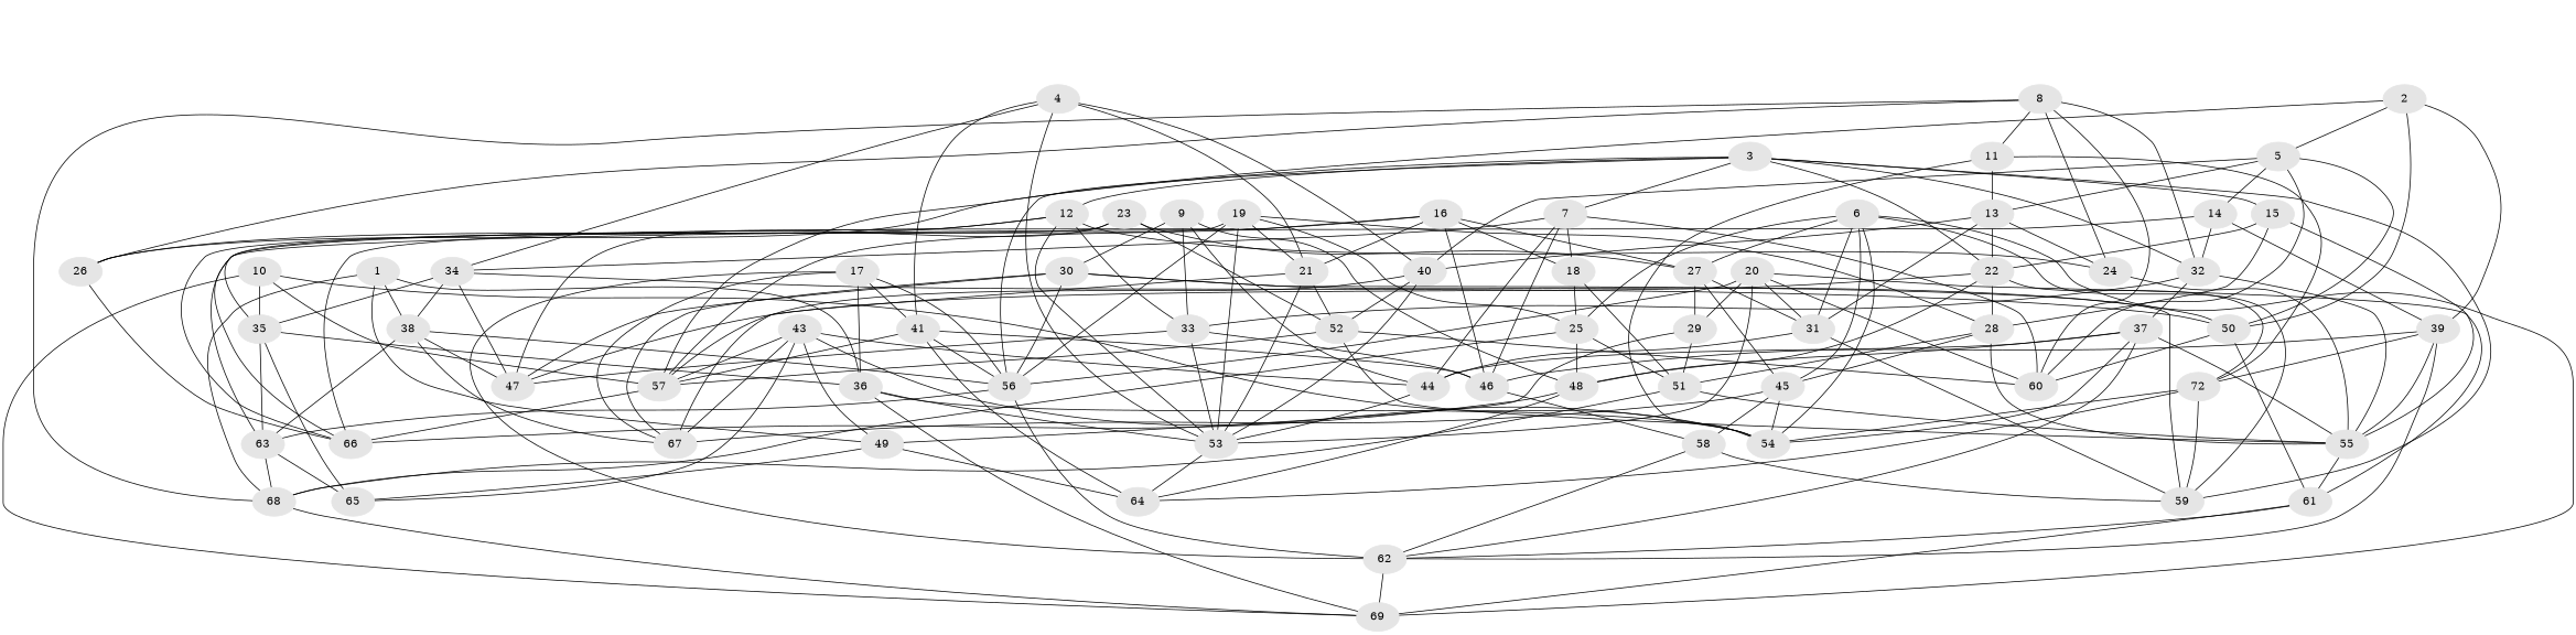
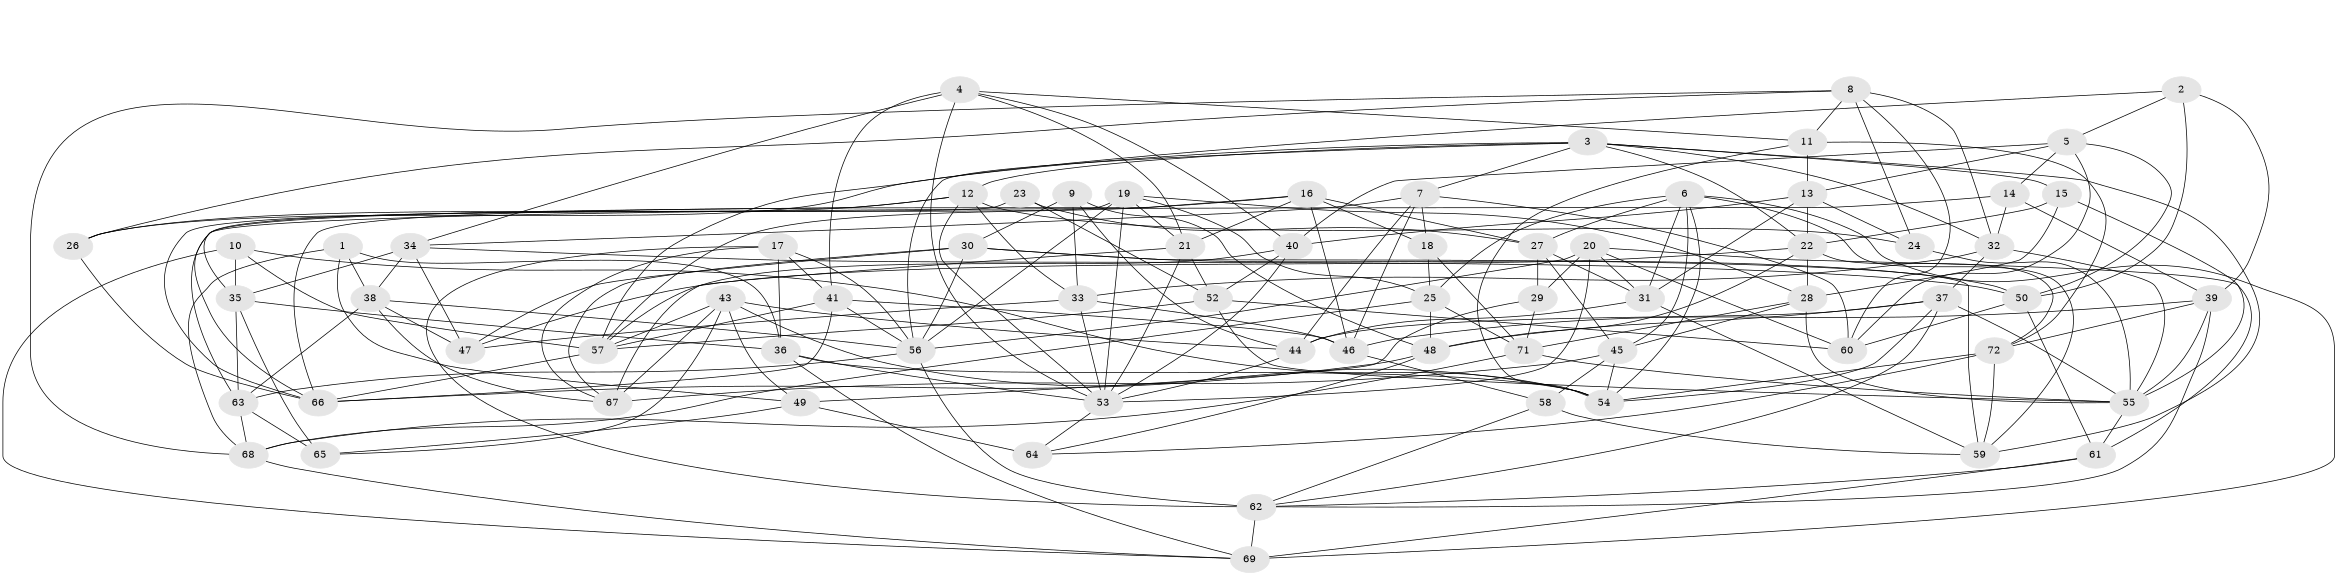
  graph {
    node [color=gray90 style=filled]
    edge [weight=1.0]
    1
    36
    38
    49
    68
    53
    54
    69
    56
    63
    67
    47
    65
    64
    2
    5
    39
    50
    57
    40
    13
    14
    60
    46
    n25 [label=72]
    55
    62
    61
    66
    3
    7
    12
    15
    26
    32
    59
    22
    34
    18
    44
    11
    24
    33
    35
    28
    37
    4
    21
    41
    52
    31
    6
    25
    27
    45
    48
-   51
+   51 [label=71]
    29
    58
    8
    9
    30
    10
    16
    17
    19
    20
    23
    43
    1 -- 36
    1 -- 38
    1 -- 49
    1 -- 68
    36 -- 53
    36 -- 54
    36 -- 69
    38 -- 56
    38 -- 63
    38 -- 67
    38 -- 47
    49 -- 65
    49 -- 64 [weight=2.0]
    68 -- 69
    53 -- 64
    56 -- 63
    56 -- 62 [weight=2.0]
    63 -- 68
    63 -- 65
    2 -- 5
    2 -- 39
    2 -- 50
    2 -- 57
    5 -- 50
    5 -- 40
    5 -- 13
    5 -- 14
    5 -- 60
    39 -- 46
    39 -- n25
    39 -- 55
    39 -- 62
    50 -- 60
    50 -- 61
    57 -- 66
    40 -- 53
    40 -- 57
    40 -- 52
    13 -- 40
    13 -- 22
    13 -- 24
    13 -- 31
    14 -- 63
    14 -- 39
    14 -- 32
    46 -- 58
    n25 -- 54
    n25 -- 64
    n25 -- 59
    55 -- 61 [weight=2.0]
    62 -- 69
    61 -- 69
    61 -- 62
    3 -- 56
    3 -- 7
    3 -- 12
    3 -- 15
    3 -- 26
    3 -- 32
    3 -- 59
    3 -- 22
    7 -- 60
    7 -- 46
    7 -- 34
    7 -- 18
    7 -- 44
    12 -- 53
    12 -- 26
    12 -- 24
    12 -- 33
    12 -- 35
    15 -- 55
    15 -- 22
    15 -- 28
    26 -- 66
    32 -- 55
    32 -- 33
    32 -- 37
    22 -- 47
    22 -- n25
    22 -- 28
    22 -- 48
    34 -- 38
    34 -- 47
    34 -- 50
    34 -- 35
    18 -- 25
    18 -- 51
    44 -- 53
    11 -- 54
    11 -- 13
    11 -- n25
    24 -- 55
    33 -- 53
    33 -- 47
    33 -- 46
    35 -- 36
    35 -- 63
    35 -- 65
    28 -- 55
    28 -- 45
    28 -- 51
    37 -- 54
    37 -- 55
    37 -- 62
    37 -- 44
    37 -- 48
    4 -- 53
    4 -- 40
    4 -- 34
+   4 -- 11
    4 -- 21
    4 -- 41
    21 -- 53
    21 -- 67
    21 -- 52
    41 -- 56
-   41 -- 64
+   41 -- 66
    41 -- 57
    41 -- 46
    52 -- 57
    52 -- 60
    52 -- 55
    31 -- 59
    31 -- 44
    6 -- 54
    6 -- 69
    6 -- 59
    6 -- 31
    6 -- 25
    6 -- 27
    6 -- 45
    25 -- 68
    25 -- 48
    25 -- 51
    27 -- 31
    27 -- 45
    27 -- 29
    45 -- 54
    45 -- 67
    45 -- 58
    48 -- 64
    48 -- 66
    51 -- 68
    51 -- 55
    29 -- 49
    29 -- 51
    58 -- 62
    58 -- 59
    8 -- 68
    8 -- 60
    8 -- 26
    8 -- 32
    8 -- 11
    8 -- 24
    9 -- 44
    9 -- 33
    9 -- 48
    9 -- 30
    30 -- 56
    30 -- 67
    30 -- 47
    30 -- 50
    30 -- 59
    10 -- 54
    10 -- 69
    10 -- 57
    10 -- 35
    16 -- 57
    16 -- 46
    16 -- 66
    16 -- 18
    16 -- 21
    16 -- 27
    17 -- 36
    17 -- 56
    17 -- 67
    17 -- 62
    17 -- 41
    19 -- 53
    19 -- 56
    19 -- 66
    19 -- 28
    19 -- 21
    19 -- 25
    20 -- 53
    20 -- 56
    20 -- 60
    20 -- 61
    20 -- 31
    20 -- 29
-   23 -- 47
    23 -- 66
    23 -- 52
    23 -- 27
    43 -- 49
    43 -- 54
    43 -- 67
    43 -- 65
    43 -- 57
    43 -- 44
  }
